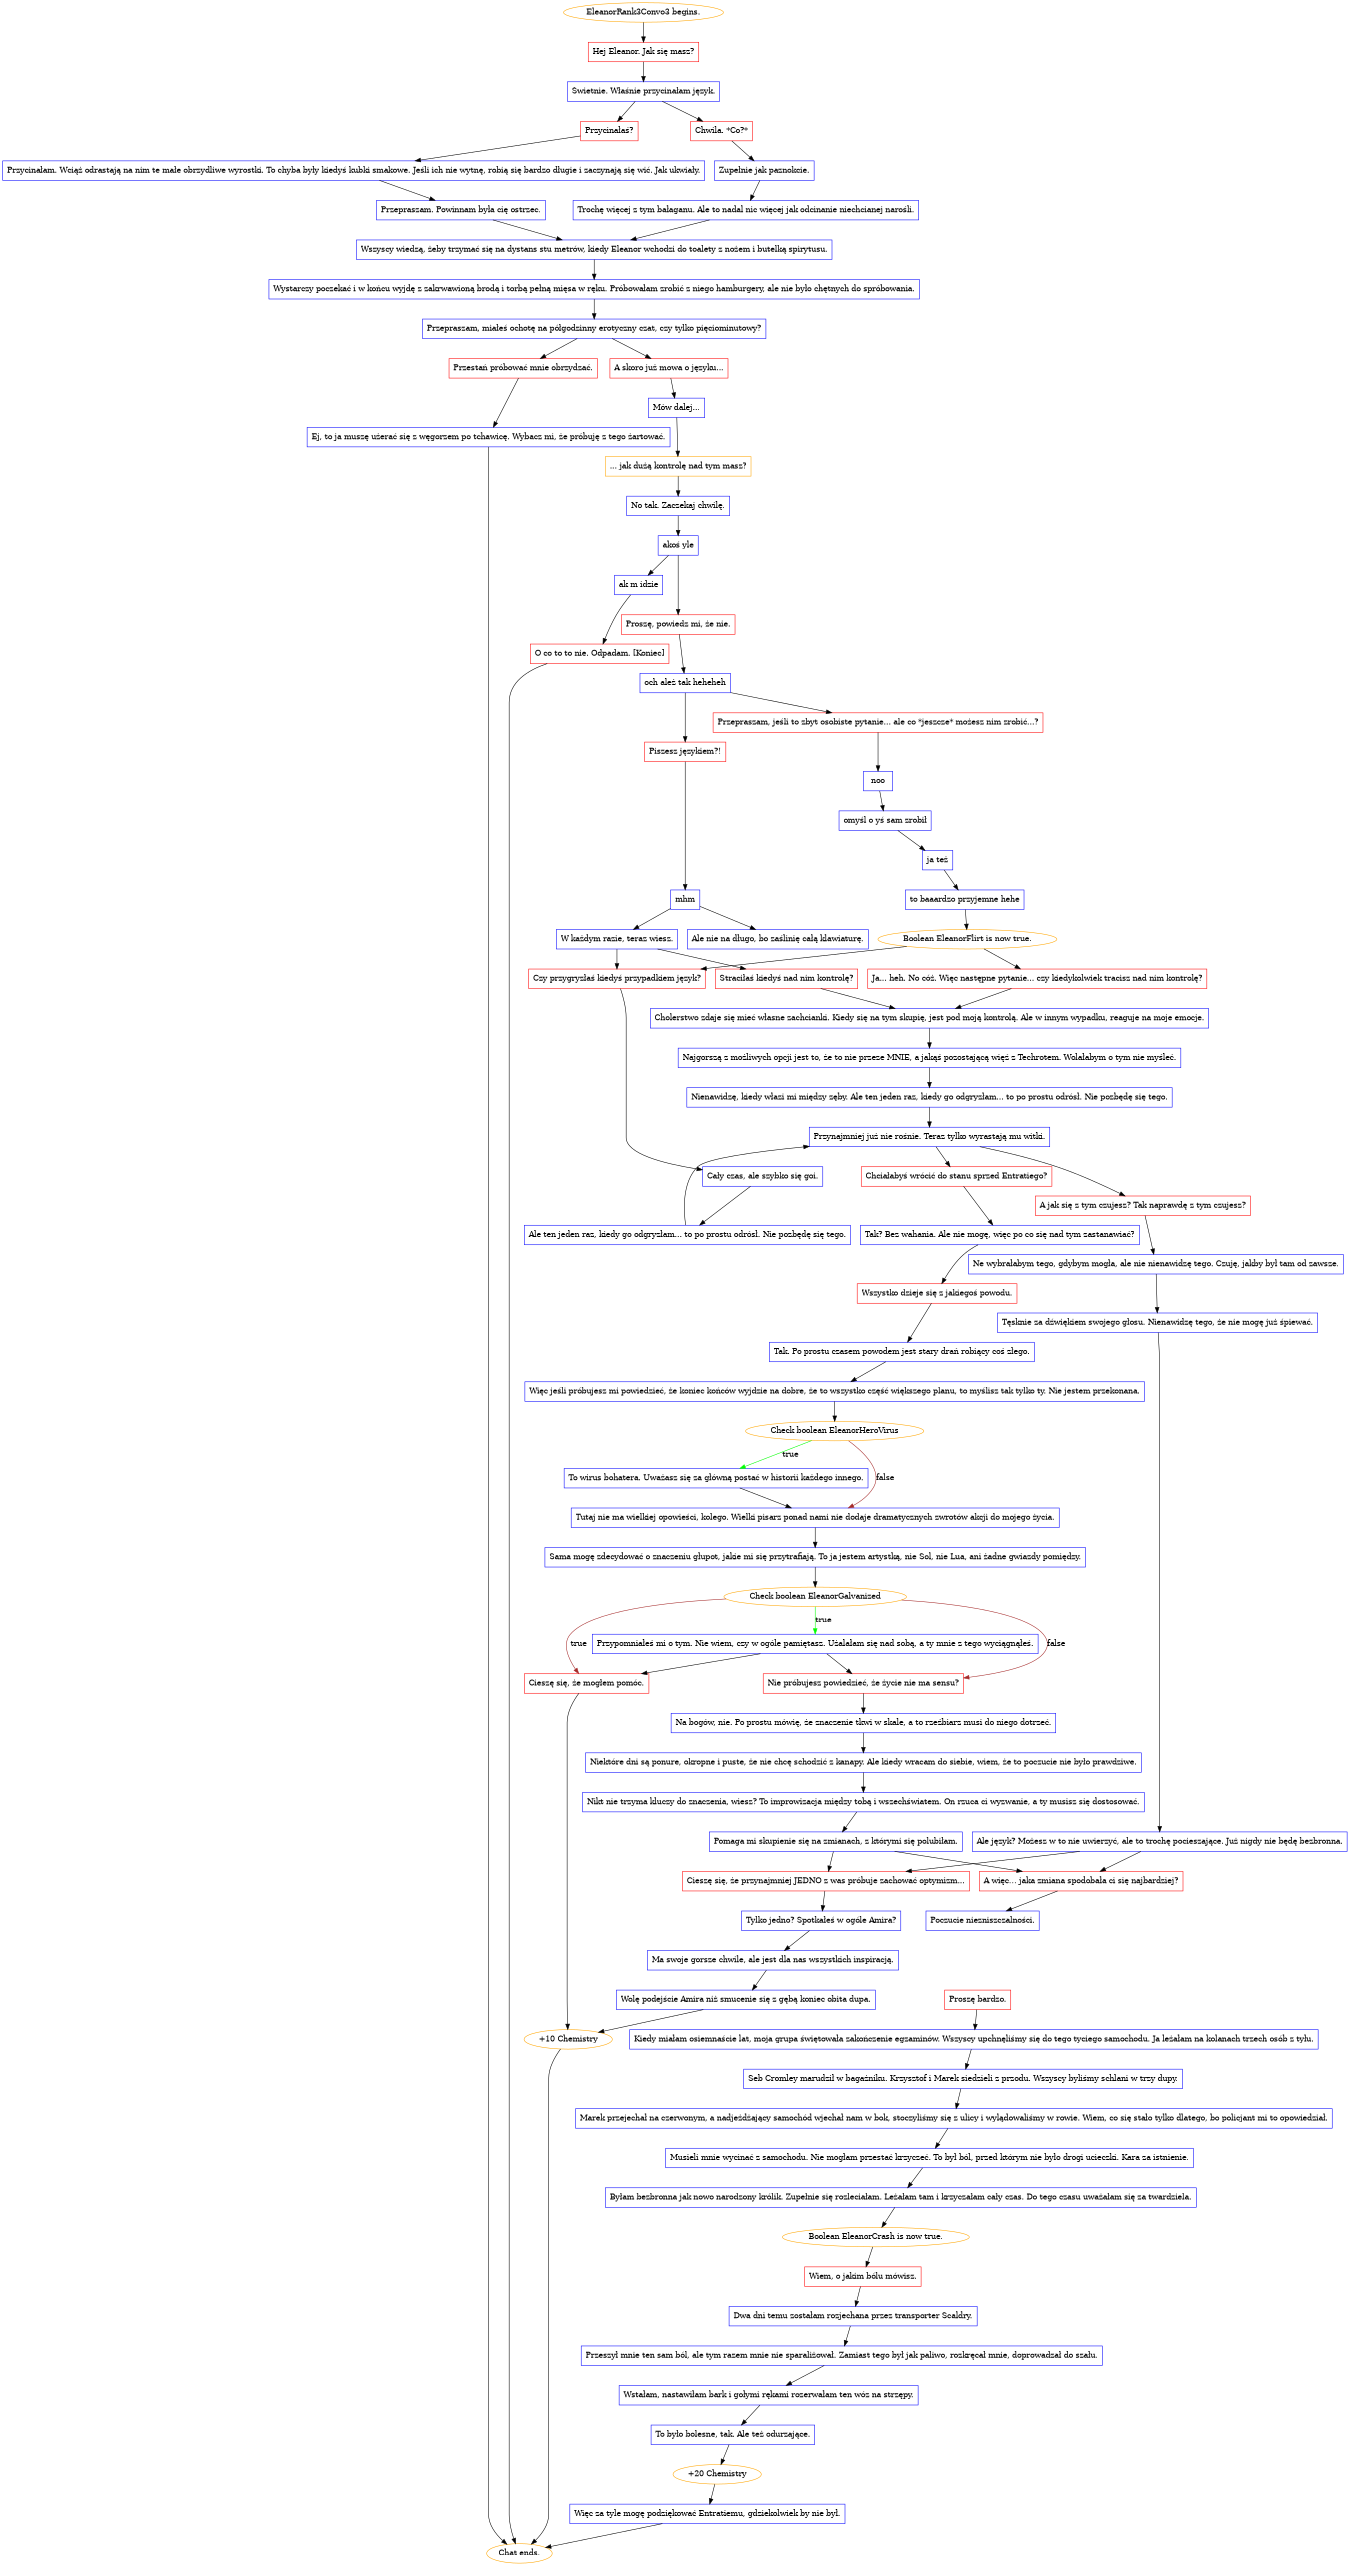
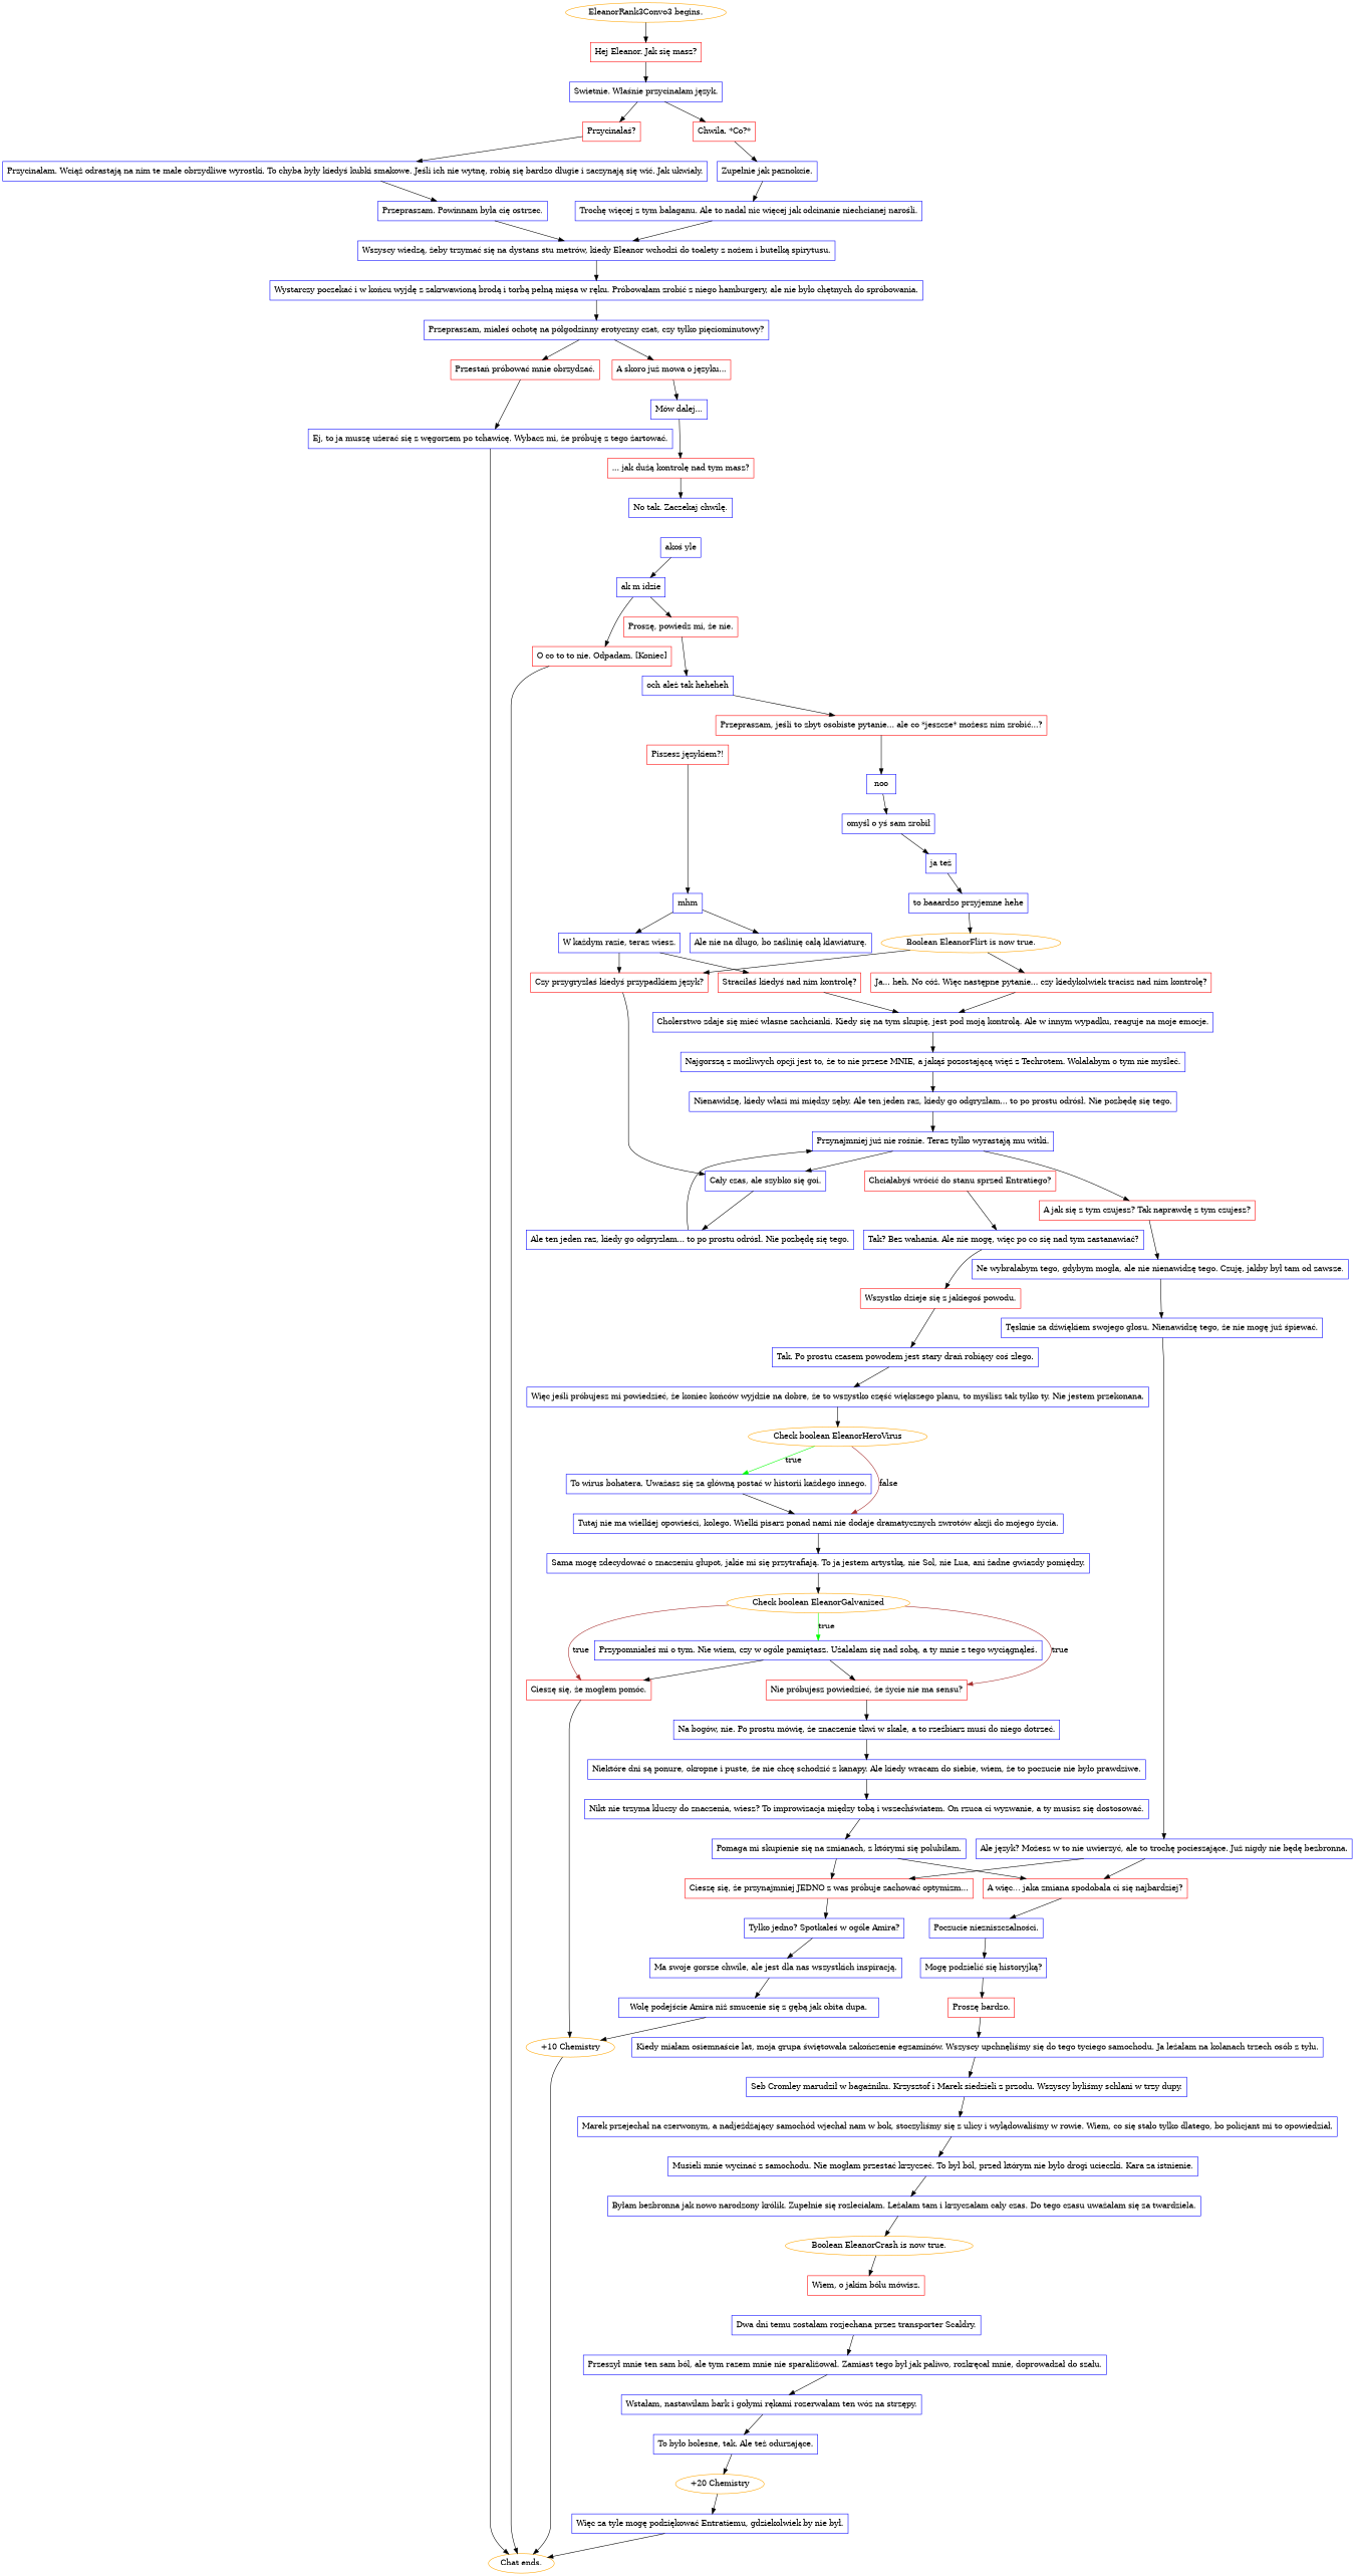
  digraph {
    node [color=blue shape=box]
    "EleanorRank3Convo3 begins." [color=orange shape=""]
    n2 [color=red label="Hej Eleanor. Jak się masz?"]
    n3 [label="Świetnie. Właśnie przycinałam język."]
    n4 [color=red label="Przycinałaś?"]
    n5 [color=red label="Chwila. *Co?*"]
    n6 [label="Przycinałam. Wciąż odrastają na nim te małe obrzydliwe wyrostki. To chyba były kiedyś kubki smakowe. Jeśli ich nie wytnę, robią się bardzo długie i zaczynają się wić. Jak ukwiały."]
    n7 [label="Zupełnie jak paznokcie."]
    n8 [label="Przepraszam. Powinnam była cię ostrzec."]
    n9 [label="Trochę więcej z tym bałaganu. Ale to nadal nic więcej jak odcinanie niechcianej narośli."]
    n10 [label="Wszyscy wiedzą, żeby trzymać się na dystans stu metrów, kiedy Eleanor wchodzi do toalety z nożem i butelką spirytusu."]
    n11 [label="Wystarczy poczekać i w końcu wyjdę z zakrwawioną brodą i torbą pełną mięsa w ręku. Próbowałam zrobić z niego hamburgery, ale nie było chętnych do spróbowania."]
    n12 [label="Przepraszam, miałeś ochotę na półgodzinny erotyczny czat, czy tylko pięciominutowy?"]
    n13 [color=red label="Przestań próbować mnie obrzydzać."]
    n14 [color=red label="A skoro już mowa o języku..."]
    n15 [label="Ej, to ja muszę użerać się z węgorzem po tchawicę. Wybacz mi, że próbuję z tego żartować."]
    n16 [label="Mów dalej..."]
    "Chat ends." [color=orange shape=""]
-   n18 [color=orange label="... jak dużą kontrolę nad tym masz?"]
+   n18 [color=red label="... jak dużą kontrolę nad tym masz?"]
    n19 [label="No tak. Zaczekaj chwilę."]
    n20 [label="akoś yle"]
    n21 [label="ak m idzie"]
    n22 [color=red label="Proszę, powiedz mi, że nie."]
    n23 [color=red label="O co to to nie. Odpadam. [Koniec]"]
    n24 [label="och ależ tak heheheh"]
    n25 [color=red label="Piszesz językiem?!"]
    n26 [color=red label="Przepraszam, jeśli to zbyt osobiste pytanie... ale co *jeszcze* możesz nim zrobić...?"]
    n27 [label=mhm]
    n28 [label=noo]
    n29 [label="Ale nie na długo, bo zaślinię całą klawiaturę."]
    n30 [label="W każdym razie, teraz wiesz."]
    n31 [label="omyśl o yś sam zrobił"]
    n32 [label="ja też"]
    n33 [color=red label="Straciłaś kiedyś nad nim kontrolę?"]
    n34 [color=red label="Czy przygryzłaś kiedyś przypadkiem język?"]
    n35 [label="to baaardzo przyjemne hehe"]
    n36 [label="Cholerstwo zdaje się mieć własne zachcianki. Kiedy się na tym skupię, jest pod moją kontrolą. Ale w innym wypadku, reaguje na moje emocje."]
    n37 [label="Cały czas, ale szybko się goi."]
    n38 [color=orange label="Boolean EleanorFlirt is now true." shape=""]
    n39 [label="Najgorszą z możliwych opcji jest to, że to nie przeze MNIE, a jakąś pozostającą więź z Techrotem. Wolałabym o tym nie myśleć."]
    n40 [label="Ale ten jeden raz, kiedy go odgryzłam... to po prostu odrósł. Nie pozbędę się tego."]
    n41 [color=red label="Ja... heh. No cóż. Więc następne pytanie... czy kiedykolwiek tracisz nad nim kontrolę?"]
    n42 [label="Nienawidzę, kiedy włazi mi między zęby. Ale ten jeden raz, kiedy go odgryzłam... to po prostu odrósł. Nie pozbędę się tego."]
    n43 [label="Przynajmniej już nie rośnie. Teraz tylko wyrastają mu witki."]
    n44 [color=red label="Chciałabyś wrócić do stanu sprzed Entratiego?"]
    n45 [color=red label="A jak się z tym czujesz? Tak naprawdę z tym czujesz?"]
    n46 [label="Tak? Bez wahania. Ale nie mogę, więc po co się nad tym zastanawiać?"]
    n47 [label="Ne wybrałabym tego, gdybym mogła, ale nie nienawidzę tego. Czuję, jakby był tam od zawsze."]
    n48 [color=red label="Wszystko dzieje się z jakiegoś powodu."]
    n49 [label="Tęsknie za dźwiękiem swojego głosu. Nienawidzę tego, że nie mogę już śpiewać."]
    n50 [label="Tak. Po prostu czasem powodem jest stary drań robiący coś złego."]
    n51 [label="Ale język? Możesz w to nie uwierzyć, ale to trochę pocieszające. Już nigdy nie będę bezbronna."]
    n52 [label="Więc jeśli próbujesz mi powiedzieć, że koniec końców wyjdzie na dobre, że to wszystko część większego planu, to myślisz tak tylko ty. Nie jestem przekonana."]
    n53 [color=red label="A więc… jaka zmiana spodobała ci się najbardziej?"]
    n54 [color=red label="Cieszę się, że przynajmniej JEDNO z was próbuje zachować optymizm..."]
    n55 [color=orange label="Check boolean EleanorHeroVirus" shape=""]
    n56 [label="Poczucie niezniszczalności."]
    n57 [label="Tylko jedno? Spotkałeś w ogóle Amira?"]
    n58 [label="To wirus bohatera. Uważasz się za główną postać w historii każdego innego."]
    n59 [label="Tutaj nie ma wielkiej opowieści, kolego. Wielki pisarz ponad nami nie dodaje dramatycznych zwrotów akcji do mojego życia."]
+   n60 [label="Mogę podzielić się historyjką?"]
    n61 [label="Ma swoje gorsze chwile, ale jest dla nas wszystkich inspiracją."]
    n62 [label="Sama mogę zdecydować o znaczeniu głupot, jakie mi się przytrafiają. To ja jestem artystką, nie Sol, nie Lua, ani żadne gwiazdy pomiędzy."]
    n63 [color=red label="Proszę bardzo."]
-   n64 [label="Wolę podejście Amira niż smucenie się z gębą koniec obita dupa."]
+   n64 [label="Wolę podejście Amira niż smucenie się z gębą jak obita dupa."]
    n65 [color=orange label="Check boolean EleanorGalvanized" shape=""]
    n66 [label="Kiedy miałam osiemnaście lat, moja grupa świętowała zakończenie egzaminów. Wszyscy upchnęliśmy się do tego tyciego samochodu. Ja leżałam na kolanach trzech osób z tyłu."]
    n67 [color=orange label="+10 Chemistry" shape=""]
    n68 [label="Przypomniałeś mi o tym. Nie wiem, czy w ogóle pamiętasz. Użalałam się nad sobą, a ty mnie z tego wyciągnąłeś."]
    n69 [color=red label="Cieszę się, że mogłem pomóc."]
    n70 [color=red label="Nie próbujesz powiedzieć, że życie nie ma sensu?"]
    n71 [label="Seb Cromley marudził w bagażniku. Krzysztof i Marek siedzieli z przodu. Wszyscy byliśmy schlani w trzy dupy."]
    n72 [label="Na bogów, nie. Po prostu mówię, że znaczenie tkwi w skale, a to rzeźbiarz musi do niego dotrzeć."]
    n73 [label="Marek przejechał na czerwonym, a nadjeżdżający samochód wjechał nam w bok, stoczyliśmy się z ulicy i wylądowaliśmy w rowie. Wiem, co się stało tylko dlatego, bo policjant mi to opowiedział."]
    n74 [label="Niektóre dni są ponure, okropne i puste, że nie chcę schodzić z kanapy. Ale kiedy wracam do siebie, wiem, że to poczucie nie było prawdziwe."]
    n75 [label="Musieli mnie wycinać z samochodu. Nie mogłam przestać krzyczeć. To był ból, przed którym nie było drogi ucieczki. Kara za istnienie."]
    n76 [label="Nikt nie trzyma kluczy do znaczenia, wiesz? To improwizacja między tobą i wszechświatem. On rzuca ci wyzwanie, a ty musisz się dostosować."]
    n77 [label="Byłam bezbronna jak nowo narodzony królik. Zupełnie się rozleciałam. Leżałam tam i krzyczałam cały czas. Do tego czasu uważałam się za twardziela."]
    n78 [label="Pomaga mi skupienie się na zmianach, z którymi się polubiłam."]
    n79 [color=orange label="Boolean EleanorCrash is now true." shape=""]
    n80 [color=red label="Wiem, o jakim bólu mówisz."]
    n81 [label="Dwa dni temu zostałam rozjechana przez transporter Scaldry."]
    n82 [label="Przeszył mnie ten sam ból, ale tym razem mnie nie sparaliżował. Zamiast tego był jak paliwo, rozkręcał mnie, doprowadzał do szału."]
    n83 [label="Wstałam, nastawiłam bark i gołymi rękami rozerwałam ten wóz na strzępy."]
    n84 [label="To było bolesne, tak. Ale też odurzające."]
    n85 [color=orange label="+20 Chemistry" shape=""]
    n86 [label="Więc za tyle mogę podziękować Entratiemu, gdziekolwiek by nie był."]
    "EleanorRank3Convo3 begins." -> n2
    n2 -> n3
    n3 -> n4
    n3 -> n5
    n4 -> n6
    n5 -> n7
    n6 -> n8
    n7 -> n9
    n8 -> n10
    n9 -> n10
    n10 -> n11
    n11 -> n12
    n12 -> n13
    n12 -> n14
    n13 -> n15
    n14 -> n16
    n15 -> "Chat ends."
    n16 -> n18
    n18 -> n19
-   n19 -> n20
    n20 -> n21
-   n20 -> n22
+   n21 -> n22
    n21 -> n23
    n22 -> n24
    n23 -> "Chat ends."
-   n24 -> n25
    n24 -> n26
    n25 -> n27
    n26 -> n28
    n27 -> n29
    n27 -> n30
    n28 -> n31
    n30 -> n33
    n30 -> n34
    n31 -> n32
    n32 -> n35
    n33 -> n36
    n34 -> n37
    n35 -> n38
    n36 -> n39
    n37 -> n40
    n38 -> n34
    n38 -> n41
    n39 -> n42
    n40 -> n43
    n41 -> n36
    n42 -> n43
-   n43 -> n44
+   n43 -> n37
    n43 -> n45
    n44 -> n46
    n45 -> n47
    n46 -> n48
    n47 -> n49
    n48 -> n50
    n49 -> n51
    n50 -> n52
    n51 -> n53
    n51 -> n54
    n52 -> n55
    n53 -> n56
    n54 -> n57
    n55 -> n58 [color=green label=true]
    n55 -> n59 [color=brown label=false]
+   n56 -> n60
    n57 -> n61
    n58 -> n59
    n59 -> n62
+   n60 -> n63
    n61 -> n64
    n62 -> n65
    n63 -> n66
    n64 -> n67
    n65 -> n68 [color=green label=true]
    n65 -> n69 [color=brown label=true]
-   n65 -> n70 [color=brown label=false]
+   n65 -> n70 [color=brown label=true]
    n66 -> n71
    n67 -> "Chat ends."
    n68 -> n69
    n68 -> n70
    n69 -> n67
    n70 -> n72
    n71 -> n73
    n72 -> n74
    n73 -> n75
    n74 -> n76
    n75 -> n77
    n76 -> n78
    n77 -> n79
    n78 -> n53
    n78 -> n54
    n79 -> n80
-   n80 -> n81
    n81 -> n82
    n82 -> n83
    n83 -> n84
    n84 -> n85
    n85 -> n86
    n86 -> "Chat ends."
  }
